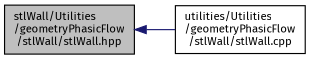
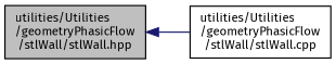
  digraph {
    rankdir=LR
    fontname="Fira Sans"
    node [color=black fontname="Fira Sans" fontsize=10 shape=record style=filled]
-   n1 [fillcolor=grey75 fontcolor=black height=0.2 label="stlWall/Utilities\l/geometryPhasicFlow\l/stlWall/stlWall.hpp" width=0.4]
+   n1 [fillcolor=grey75 fontcolor=black height=0.2 label="utilities/Utilities\l/geometryPhasicFlow\l/stlWall/stlWall.hpp" width=0.4]
    n2 [fillcolor=white height=0.2 label="utilities/Utilities\l/geometryPhasicFlow\l/stlWall/stlWall.cpp" width=0.4]
    n1 -> n2 [color=midnightblue dir=back fontname="Fira Sans" fontsize=10 labelfontname=Helvetica labelfontsize=10 style=solid]
  }
